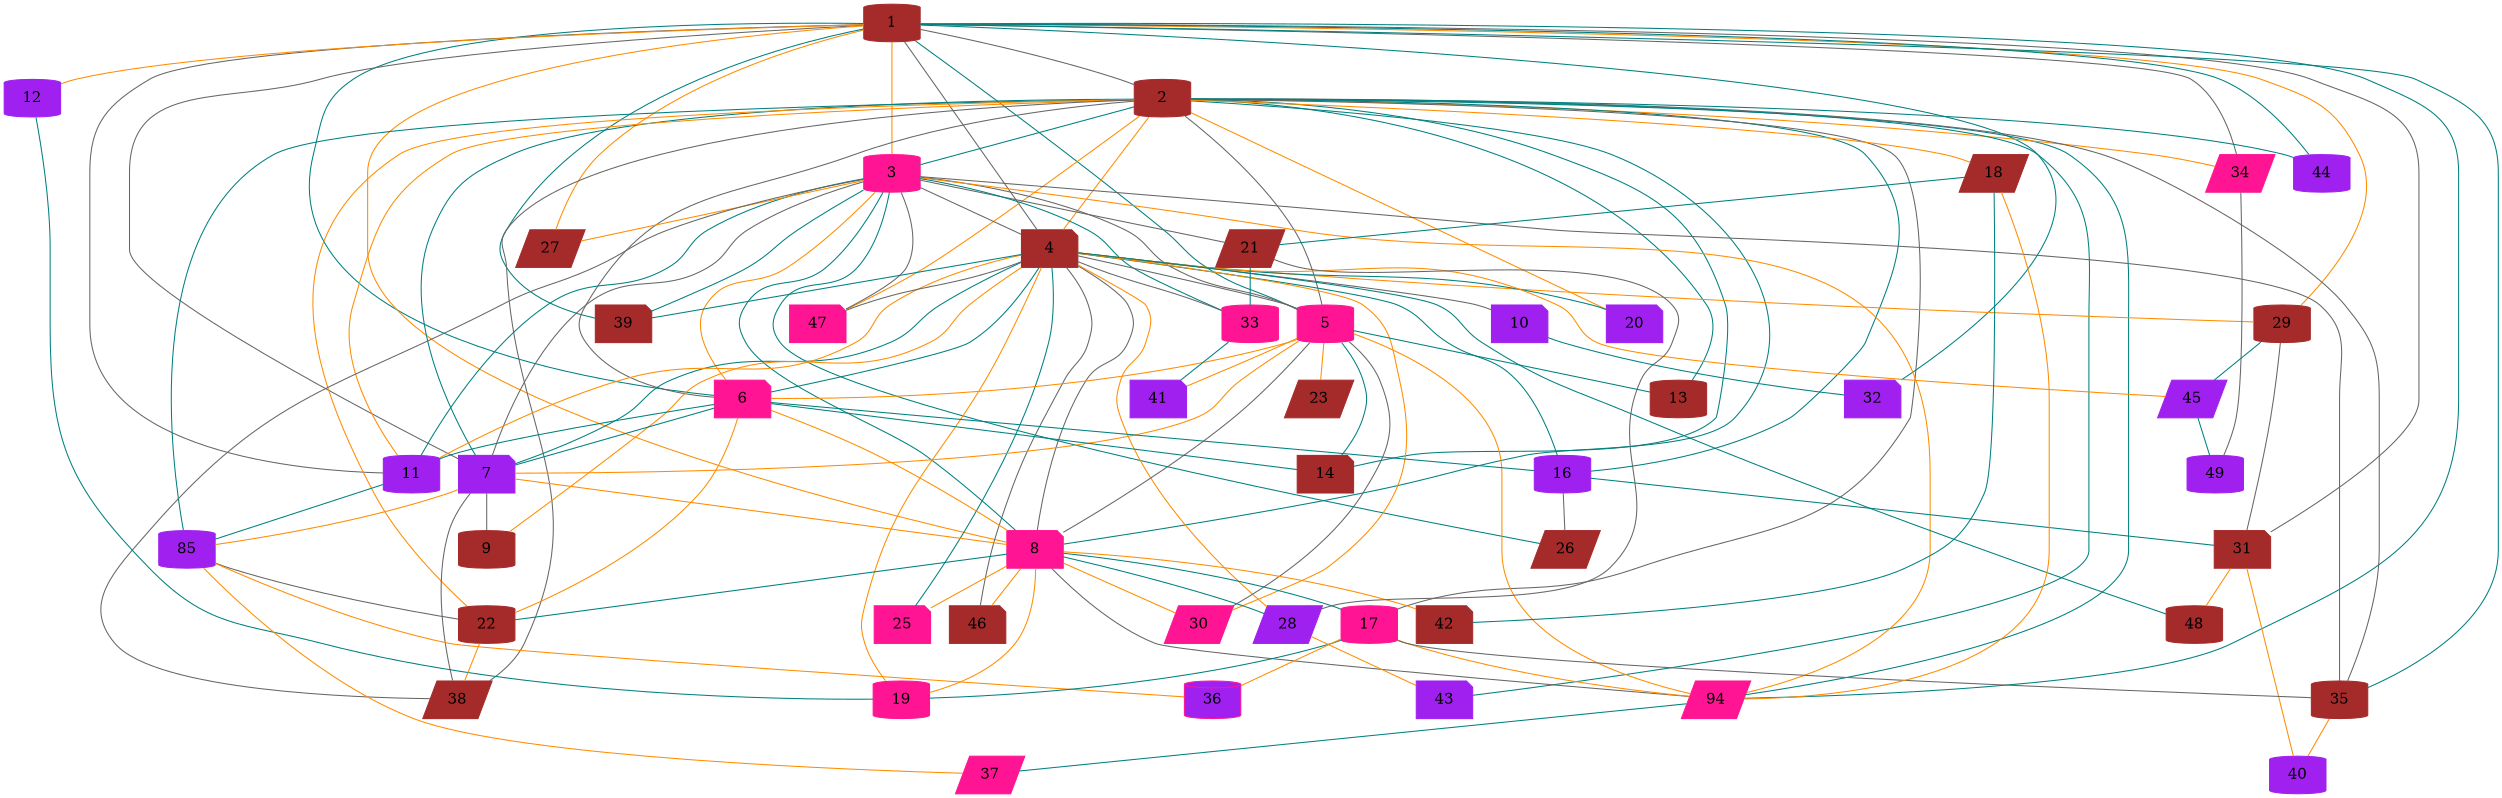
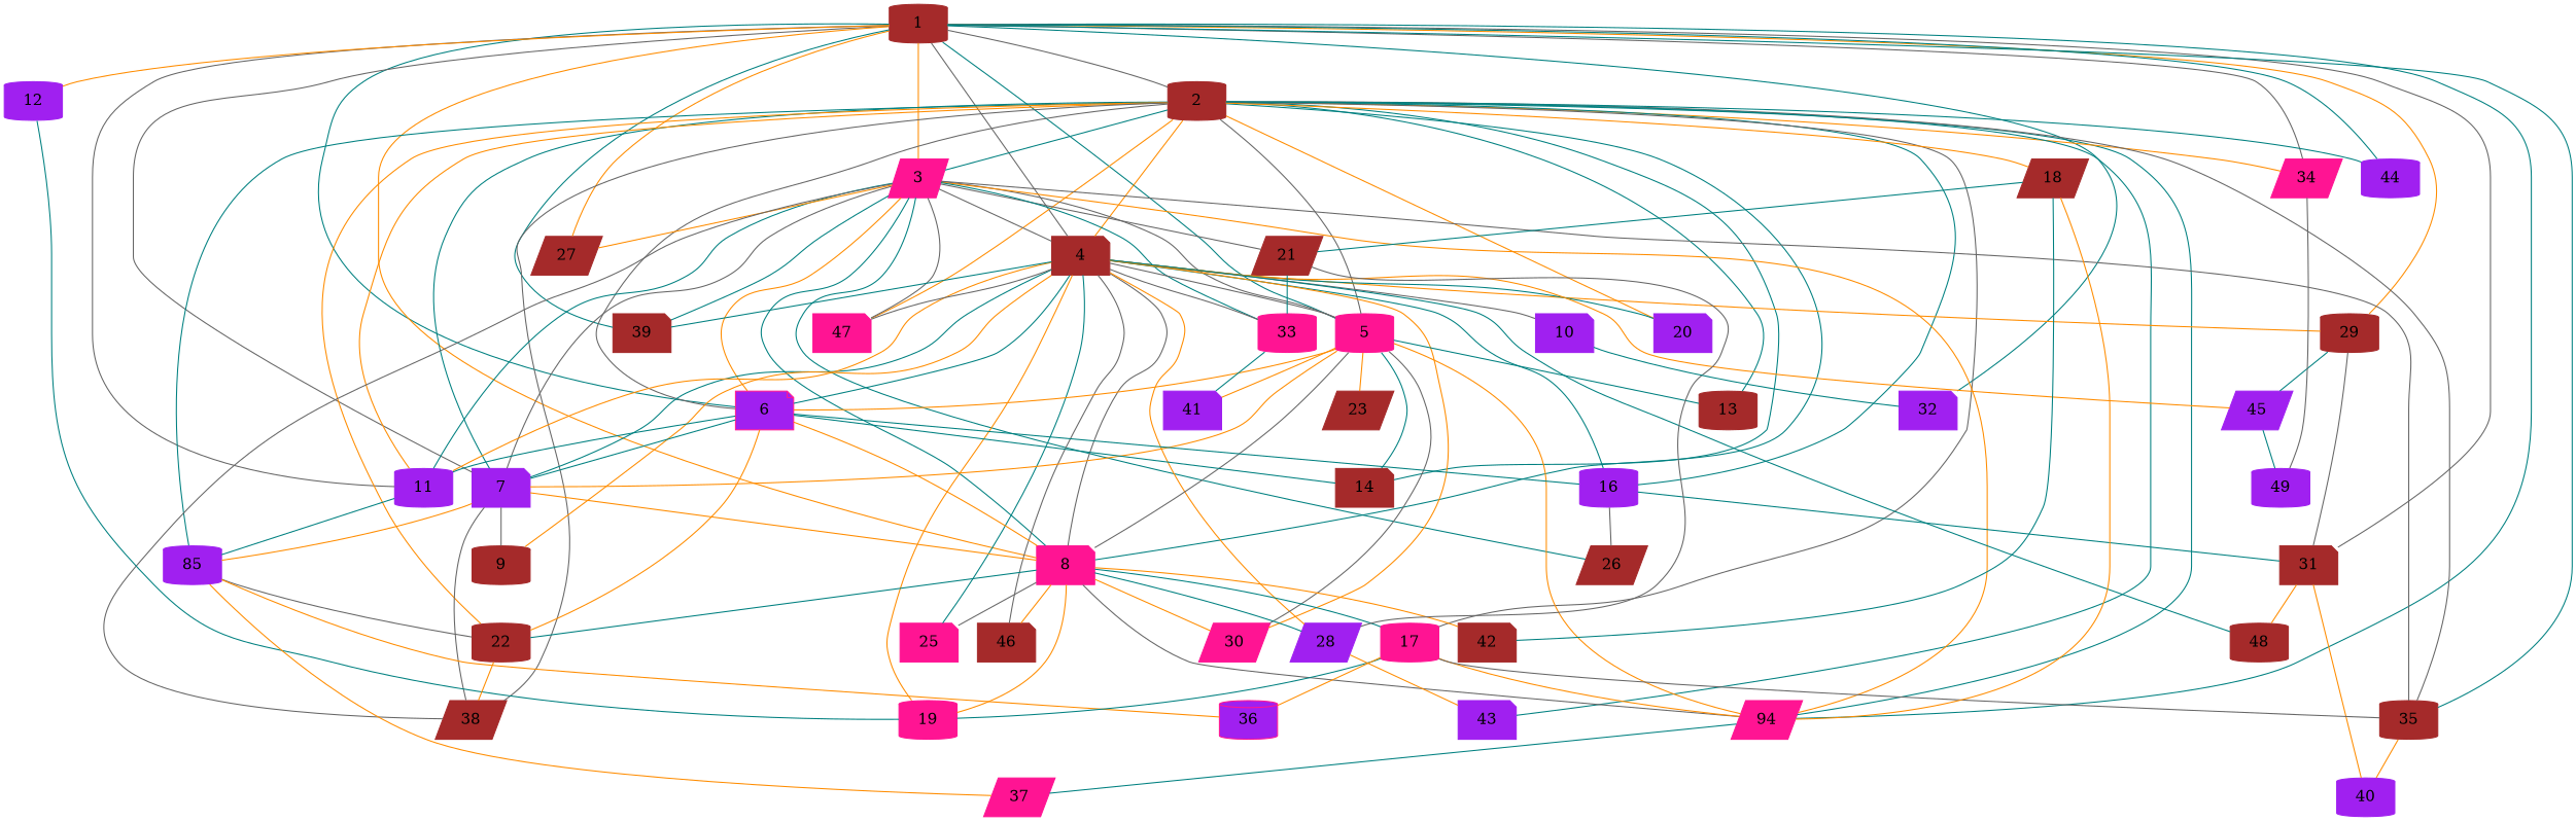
  graph {
    fontname="DejaVu Serif"
    node [color=brown fontname="DejaVu Serif" shape=cylinder style=filled]
    edge [color=teal fontname="DejaVu Serif" weight=1.0]
    1
    2
-   3 [color=deeppink]
+   3 [color=deeppink shape=parallelogram]
    4 [shape=note]
    5 [color=deeppink]
-   6 [color=deeppink shape=note]
+   6 [color=deeppink shape=note fillcolor=purple]
    7 [color=purple shape=note]
    8 [color=deeppink shape=note]
    11 [color=purple]
    12 [color=purple]
    n11 [color=deeppink label=94 shape=parallelogram]
    27 [shape=parallelogram]
    29
    31 [shape=note]
    32 [color=purple shape=note]
    34 [color=deeppink shape=parallelogram]
    35
    39 [shape=note]
    44 [color=purple]
    13
    14 [shape=note]
    n22 [color=purple label=85]
    16 [color=purple]
    17 [color=deeppink]
    18 [shape=parallelogram]
    20 [color=purple shape=note]
    22
    38 [shape=parallelogram]
    43 [color=purple shape=note]
    47 [color=deeppink shape=note]
    21 [shape=parallelogram]
    26 [shape=parallelogram]
    33 [color=deeppink]
    9
    10 [color=purple shape=note]
    19 [color=deeppink]
    25 [color=deeppink shape=note]
    28 [color=purple shape=parallelogram]
    30 [color=deeppink shape=parallelogram]
    45 [color=purple shape=parallelogram]
    46 [shape=note]
    48
    23 [shape=parallelogram]
    41 [color=purple shape=note]
    42 [shape=note]
    37 [color=deeppink shape=parallelogram]
    40 [color=purple]
    49 [color=purple]
    36 [color=deeppink fillcolor=purple]
    1 -- 2 [color=gray40 weight=2.0]
    1 -- 3 [color=darkorange]
    1 -- 4 [color=gray40 weight=2.0]
    1 -- 5
    1 -- 6 [weight=2.0]
    1 -- 7 [color=gray40 weight=2.0]
    1 -- 8 [color=darkorange]
    1 -- 11 [color=gray40 weight=4.0]
    1 -- 12 [color=darkorange]
    1 -- n11
    1 -- 27 [color=darkorange]
    1 -- 29 [color=darkorange]
    1 -- 31 [color=gray40]
    1 -- 32
    1 -- 34 [color=gray40]
    1 -- 35
    1 -- 39
    1 -- 44
    2 -- 3 [weight=2.0]
    2 -- 4 [color=darkorange weight=3.0]
    2 -- 5 [color=gray40 weight=3.0]
    2 -- 6 [color=gray40 weight=4.0]
    2 -- 7 [weight=3.0]
    2 -- 8 [weight=2.0]
    2 -- 11 [color=darkorange weight=2.0]
    2 -- n11
    2 -- 34 [color=darkorange]
    2 -- 35 [color=gray40]
    2 -- 44
    2 -- 13 [weight=2.0]
    2 -- 14
    2 -- n22
    2 -- 16
    2 -- 17 [color=gray40]
    2 -- 18 [color=darkorange weight=2.0]
    2 -- 20 [color=darkorange]
    2 -- 22 [color=darkorange weight=2.0]
    2 -- 38 [color=gray40]
    2 -- 43
    2 -- 47 [color=darkorange]
    3 -- 4 [color=gray40]
    3 -- 5 [color=gray40]
    3 -- 6 [color=darkorange weight=2.0]
    3 -- 7 [color=gray40 weight=2.0]
    3 -- 8
    3 -- 11
    3 -- n11 [color=darkorange]
    3 -- 27 [color=darkorange]
    3 -- 35 [color=gray40]
    3 -- 39
    3 -- 38 [color=gray40]
    3 -- 47 [color=gray40]
    3 -- 21 [color=gray40]
    3 -- 26
    3 -- 33
    4 -- 5 [color=gray40]
    4 -- 6 [weight=2.0]
    4 -- 7
    4 -- 8 [color=gray40]
    4 -- 11 [color=darkorange]
    4 -- 29 [color=darkorange]
    4 -- 39
    4 -- 16
    4 -- 20
    4 -- 47 [color=gray40]
    4 -- 33 [color=gray40]
    4 -- 9 [color=darkorange]
    4 -- 10 [color=gray40]
    4 -- 19 [color=darkorange]
    4 -- 25
    4 -- 28 [color=darkorange]
    4 -- 30 [color=darkorange]
    4 -- 45 [color=darkorange]
    4 -- 46 [color=gray40]
    4 -- 48
    5 -- 6 [color=darkorange weight=2.0]
    5 -- 7 [color=darkorange]
    5 -- 8 [color=gray40]
    5 -- n11 [color=darkorange]
    5 -- 13
    5 -- 14 [weight=2.0]
    5 -- 30 [color=gray40]
    5 -- 23 [color=darkorange]
    5 -- 41 [color=darkorange]
    6 -- 7 [weight=2.0]
    6 -- 8 [color=darkorange weight=2.0]
    6 -- 11 [weight=10.0]
    6 -- 14
    6 -- 16 [weight=2.0]
    6 -- 22 [color=darkorange weight=6.0]
    7 -- 8 [color=darkorange weight=2.0]
    7 -- n22 [color=darkorange]
    7 -- 38 [color=gray40]
    7 -- 9 [color=gray40]
    8 -- n11 [color=gray40]
    8 -- 17
    8 -- 22
    8 -- 19 [color=darkorange]
-   8 -- 25 [color=darkorange]
+   8 -- 25 [color=gray40]
    8 -- 28
    8 -- 30 [color=darkorange]
    8 -- 46 [color=darkorange]
    8 -- 42 [color=darkorange]
    11 -- n22 [weight=2.0]
    12 -- 19
    n11 -- 37
    29 -- 31 [color=gray40]
    29 -- 45
    31 -- 48 [color=darkorange]
    31 -- 40 [color=darkorange]
    34 -- 49 [color=gray40]
    35 -- 40 [color=darkorange]
    n22 -- 22 [color=gray40 weight=2.0]
    n22 -- 37 [color=darkorange]
    n22 -- 36 [color=darkorange]
    16 -- 31
    16 -- 26 [color=gray40]
    17 -- n11 [color=darkorange]
    17 -- 35 [color=gray40]
    17 -- 19
    17 -- 36 [color=darkorange]
    18 -- n11 [color=darkorange]
    18 -- 21
    18 -- 42
    22 -- 38 [color=darkorange]
    21 -- 33
    21 -- 28 [color=gray40]
    33 -- 41
    10 -- 32
    28 -- 43 [color=darkorange]
    45 -- 49
  }
